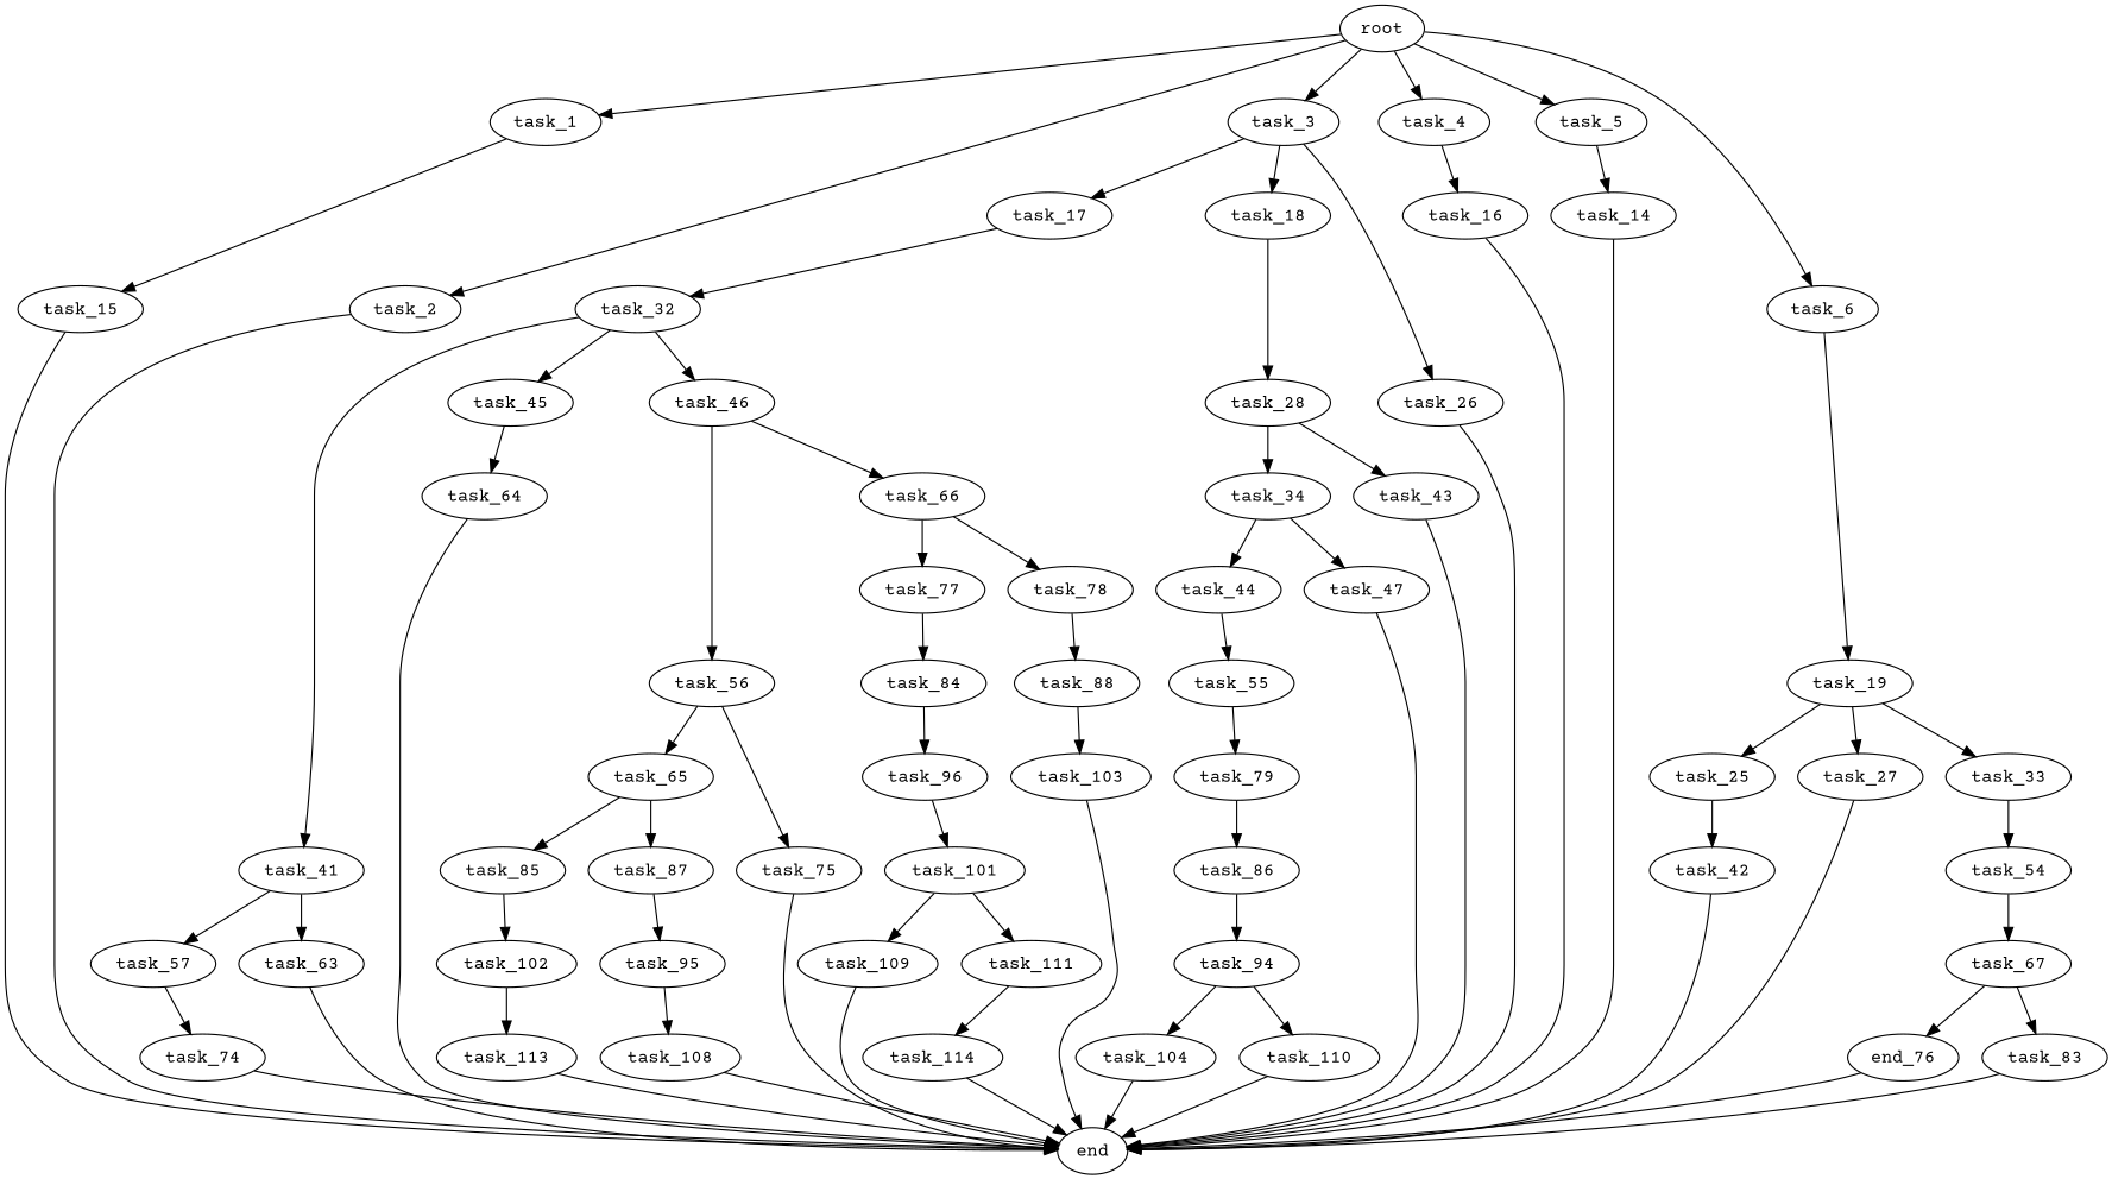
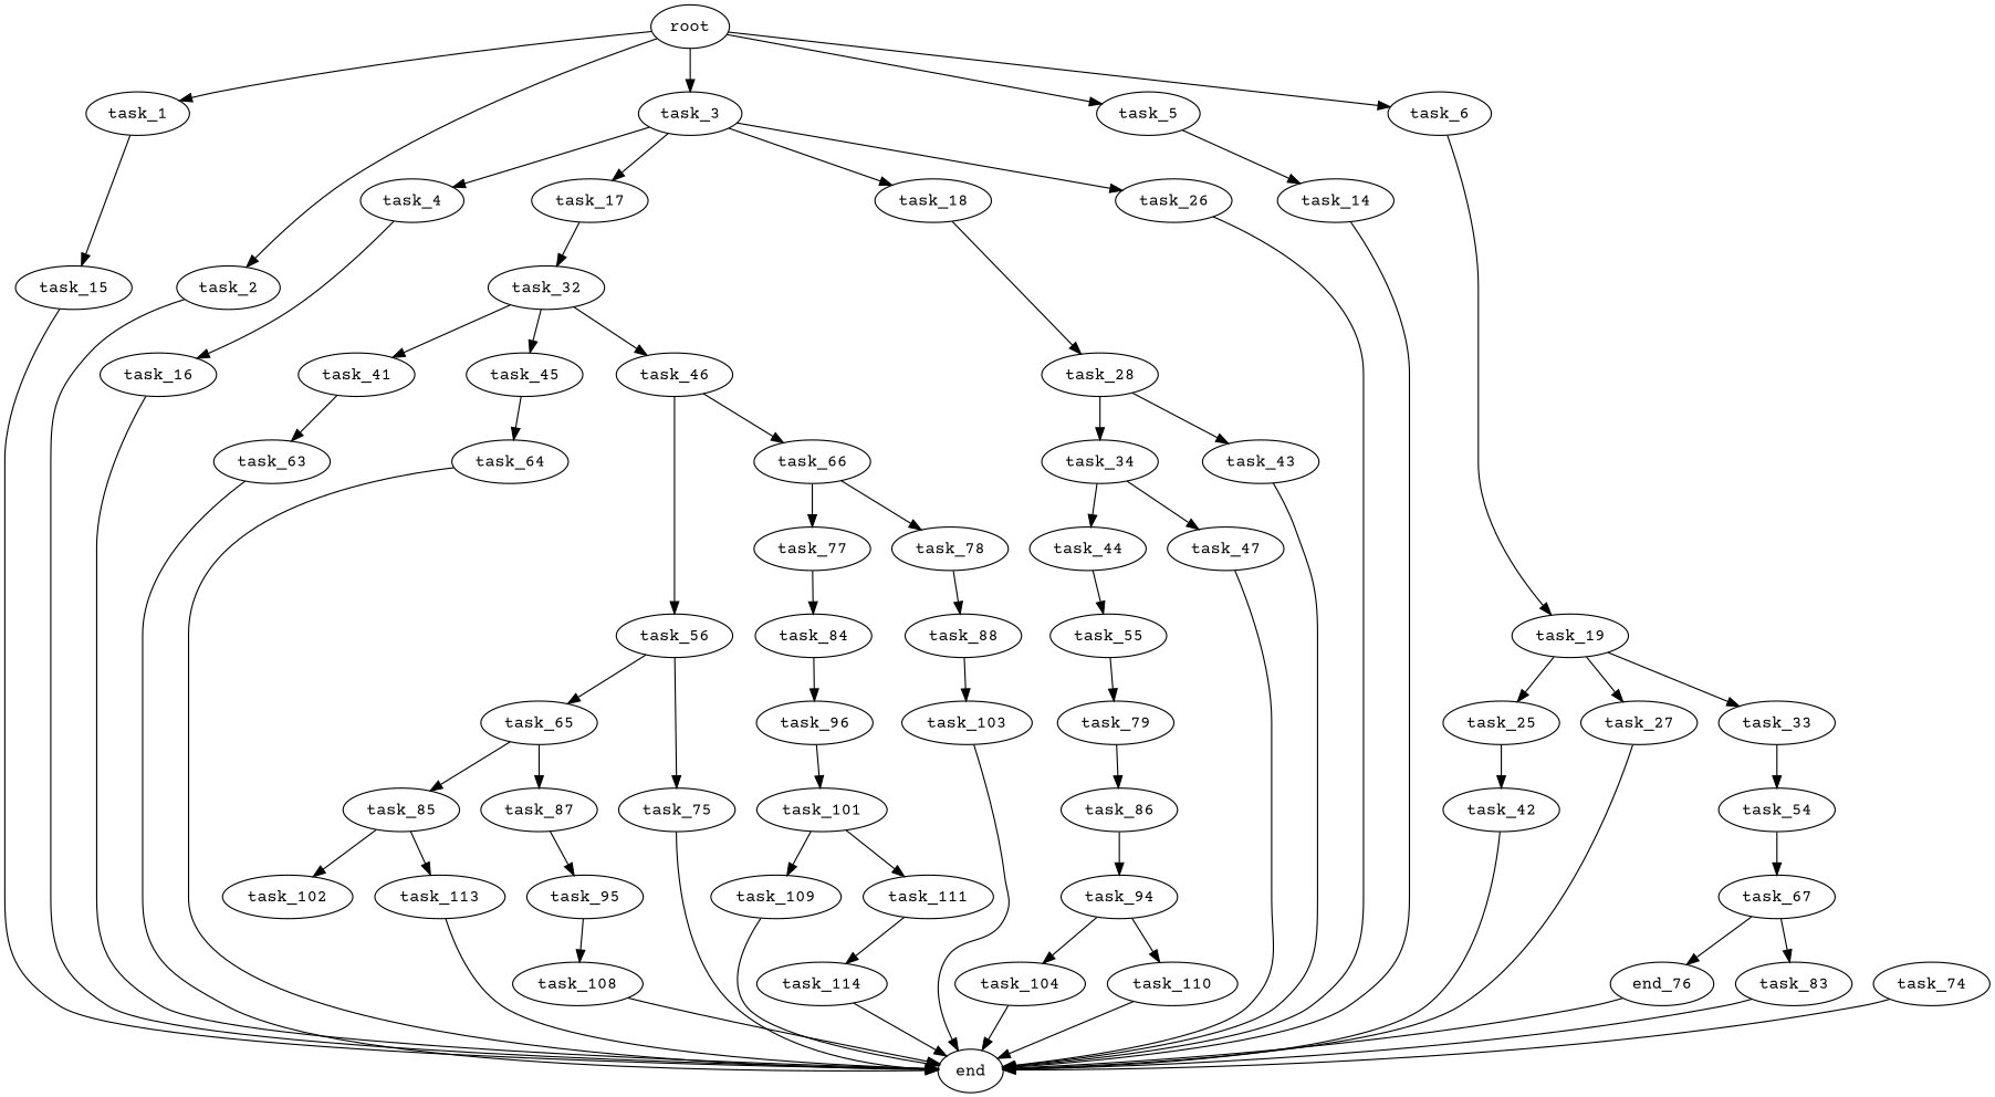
  digraph {
    fontname="Courier Prime"
    node [fontname="Courier Prime"]
    edge [fontname="Courier Prime"]
    root
    task_1
    task_2
    task_3
    task_4
    task_5
    task_6
    task_15
    end
    task_17
    task_18
    task_26
    task_16
    task_14
    task_19
    task_32
    task_28
    task_25
    task_27
    task_33
    task_41
    task_45
    task_46
    task_34
    task_43
    task_42
    task_54
    task_44
    task_47
-   task_57
    task_63
    task_64
    task_56
    task_66
    task_67
    task_55
    task_74
    task_79
    task_65
    task_75
    task_77
    task_78
    n43 [label=end_76]
    task_83
    task_86
    task_85
    task_87
    task_102
    task_95
    task_84
    task_88
    task_96
    task_103
    task_94
    task_101
    task_113
    task_104
    task_110
    task_108
    task_109
    task_111
    task_114
    root -> task_1
    root -> task_2
    root -> task_3
-   root -> task_4
+   task_3 -> task_4
    root -> task_5
    root -> task_6
    task_1 -> task_15
    task_2 -> end
    task_3 -> task_17
    task_3 -> task_18
    task_3 -> task_26
    task_4 -> task_16
    task_5 -> task_14
    task_6 -> task_19
    task_15 -> end
    task_17 -> task_32
    task_18 -> task_28
    task_26 -> end
    task_16 -> end
    task_14 -> end
    task_19 -> task_25
    task_19 -> task_27
    task_19 -> task_33
    task_32 -> task_41
    task_32 -> task_45
    task_32 -> task_46
    task_28 -> task_34
    task_28 -> task_43
    task_25 -> task_42
    task_27 -> end
    task_33 -> task_54
-   task_41 -> task_57
    task_41 -> task_63
    task_45 -> task_64
    task_46 -> task_56
    task_46 -> task_66
    task_34 -> task_44
    task_34 -> task_47
    task_43 -> end
    task_42 -> end
    task_54 -> task_67
    task_44 -> task_55
    task_47 -> end
-   task_57 -> task_74
    task_63 -> end
    task_64 -> end
    task_56 -> task_65
    task_56 -> task_75
    task_66 -> task_77
    task_66 -> task_78
    task_67 -> n43
    task_67 -> task_83
    task_55 -> task_79
    task_74 -> end
    task_79 -> task_86
    task_65 -> task_85
    task_65 -> task_87
    task_75 -> end
    task_77 -> task_84
    task_78 -> task_88
    n43 -> end
    task_83 -> end
    task_86 -> task_94
    task_85 -> task_102
    task_87 -> task_95
-   task_102 -> task_113
+   task_85 -> task_113
    task_95 -> task_108
    task_84 -> task_96
    task_88 -> task_103
    task_96 -> task_101
    task_103 -> end
    task_94 -> task_104
    task_94 -> task_110
    task_101 -> task_109
    task_101 -> task_111
    task_113 -> end
    task_104 -> end
    task_110 -> end
    task_108 -> end
    task_109 -> end
    task_111 -> task_114
    task_114 -> end
  }
